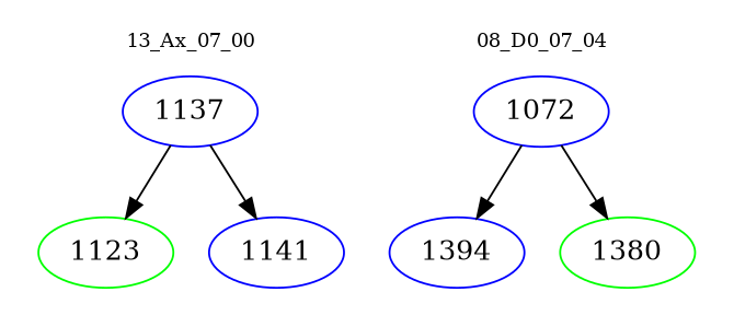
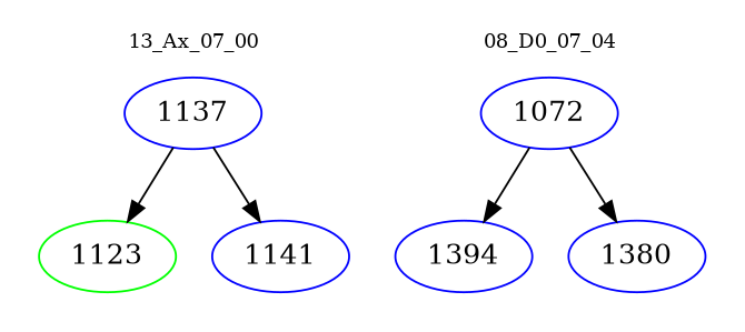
  digraph {
    node [color=blue]
    edge [color=black]
    n1 [label=1137]
    n2 [color=green label=1123]
    n3 [label=1141]
    n4 [label=1072]
    n5 [label=1394]
-   n6 [color=green label=1380]
+   n6 [label=1380]
    subgraph cluster_1 {
      color=white
      fontsize=10
      label="13_Ax_07_00"
      n1
      n2
      n3
    }
    subgraph cluster_2 {
      color=white
      fontsize=10
      label="08_D0_07_04"
      n4
      n5
      n6
    }
    n1 -> n2
    n1 -> n3
    n4 -> n5
    n4 -> n6
  }
